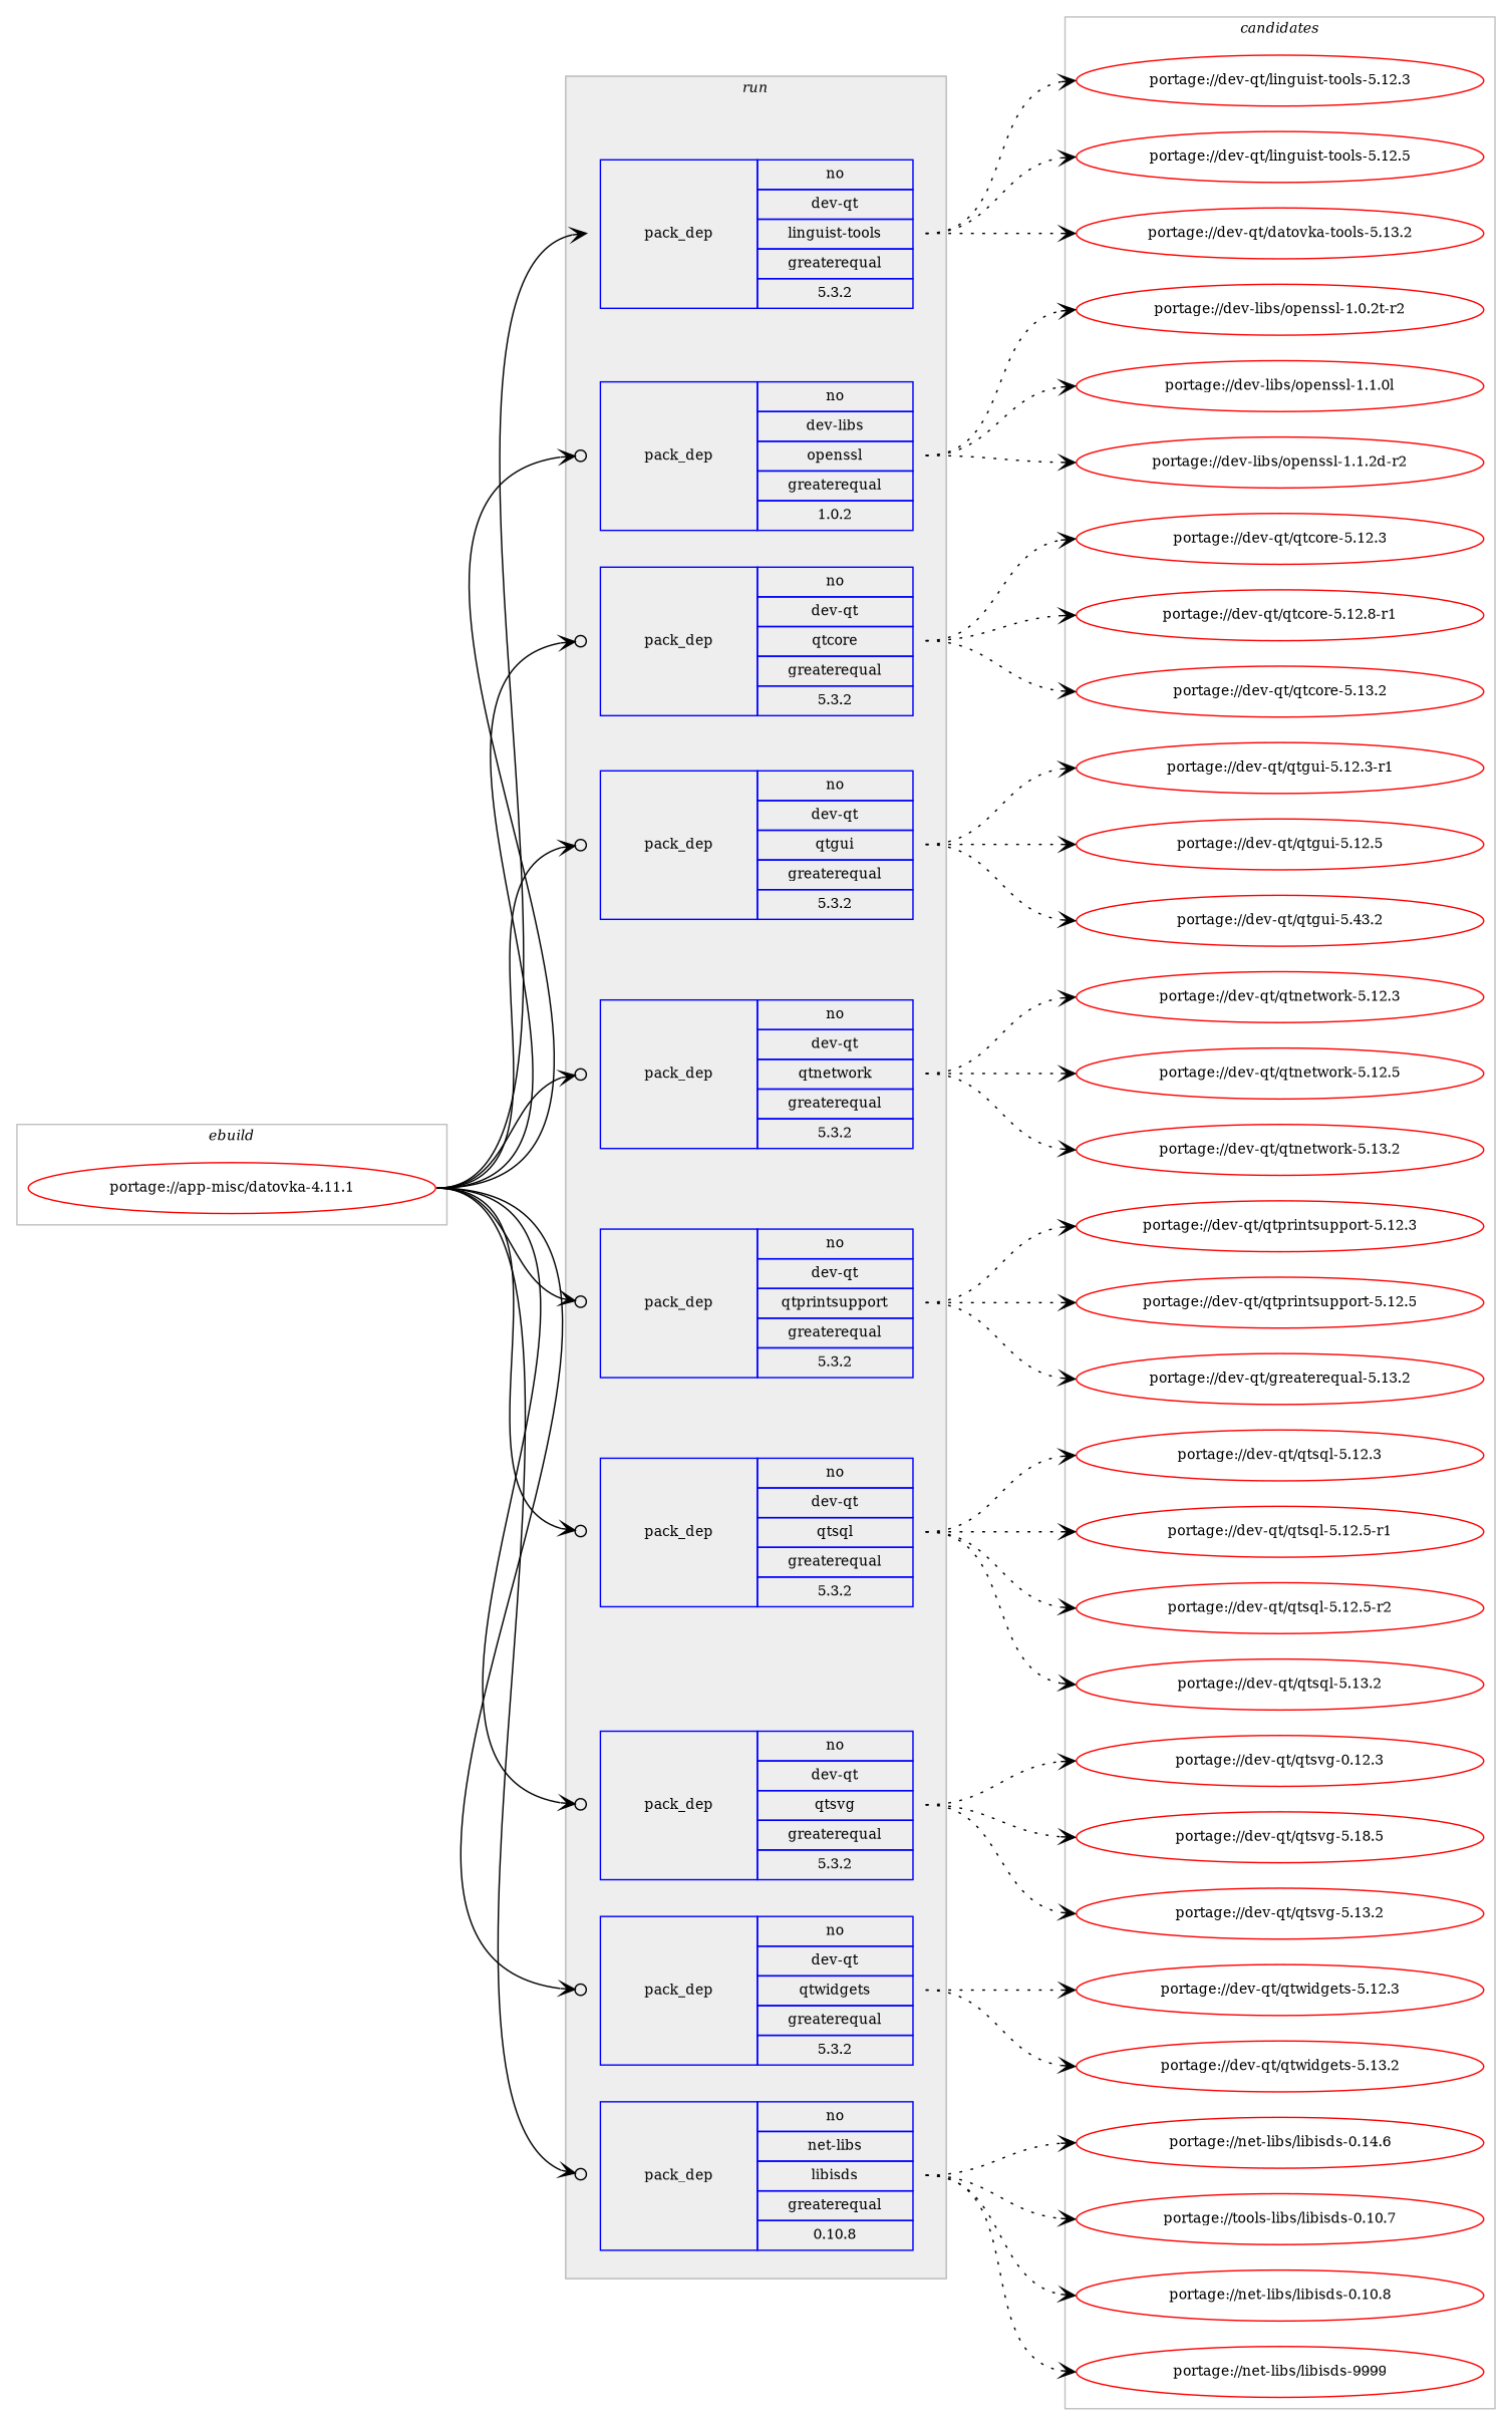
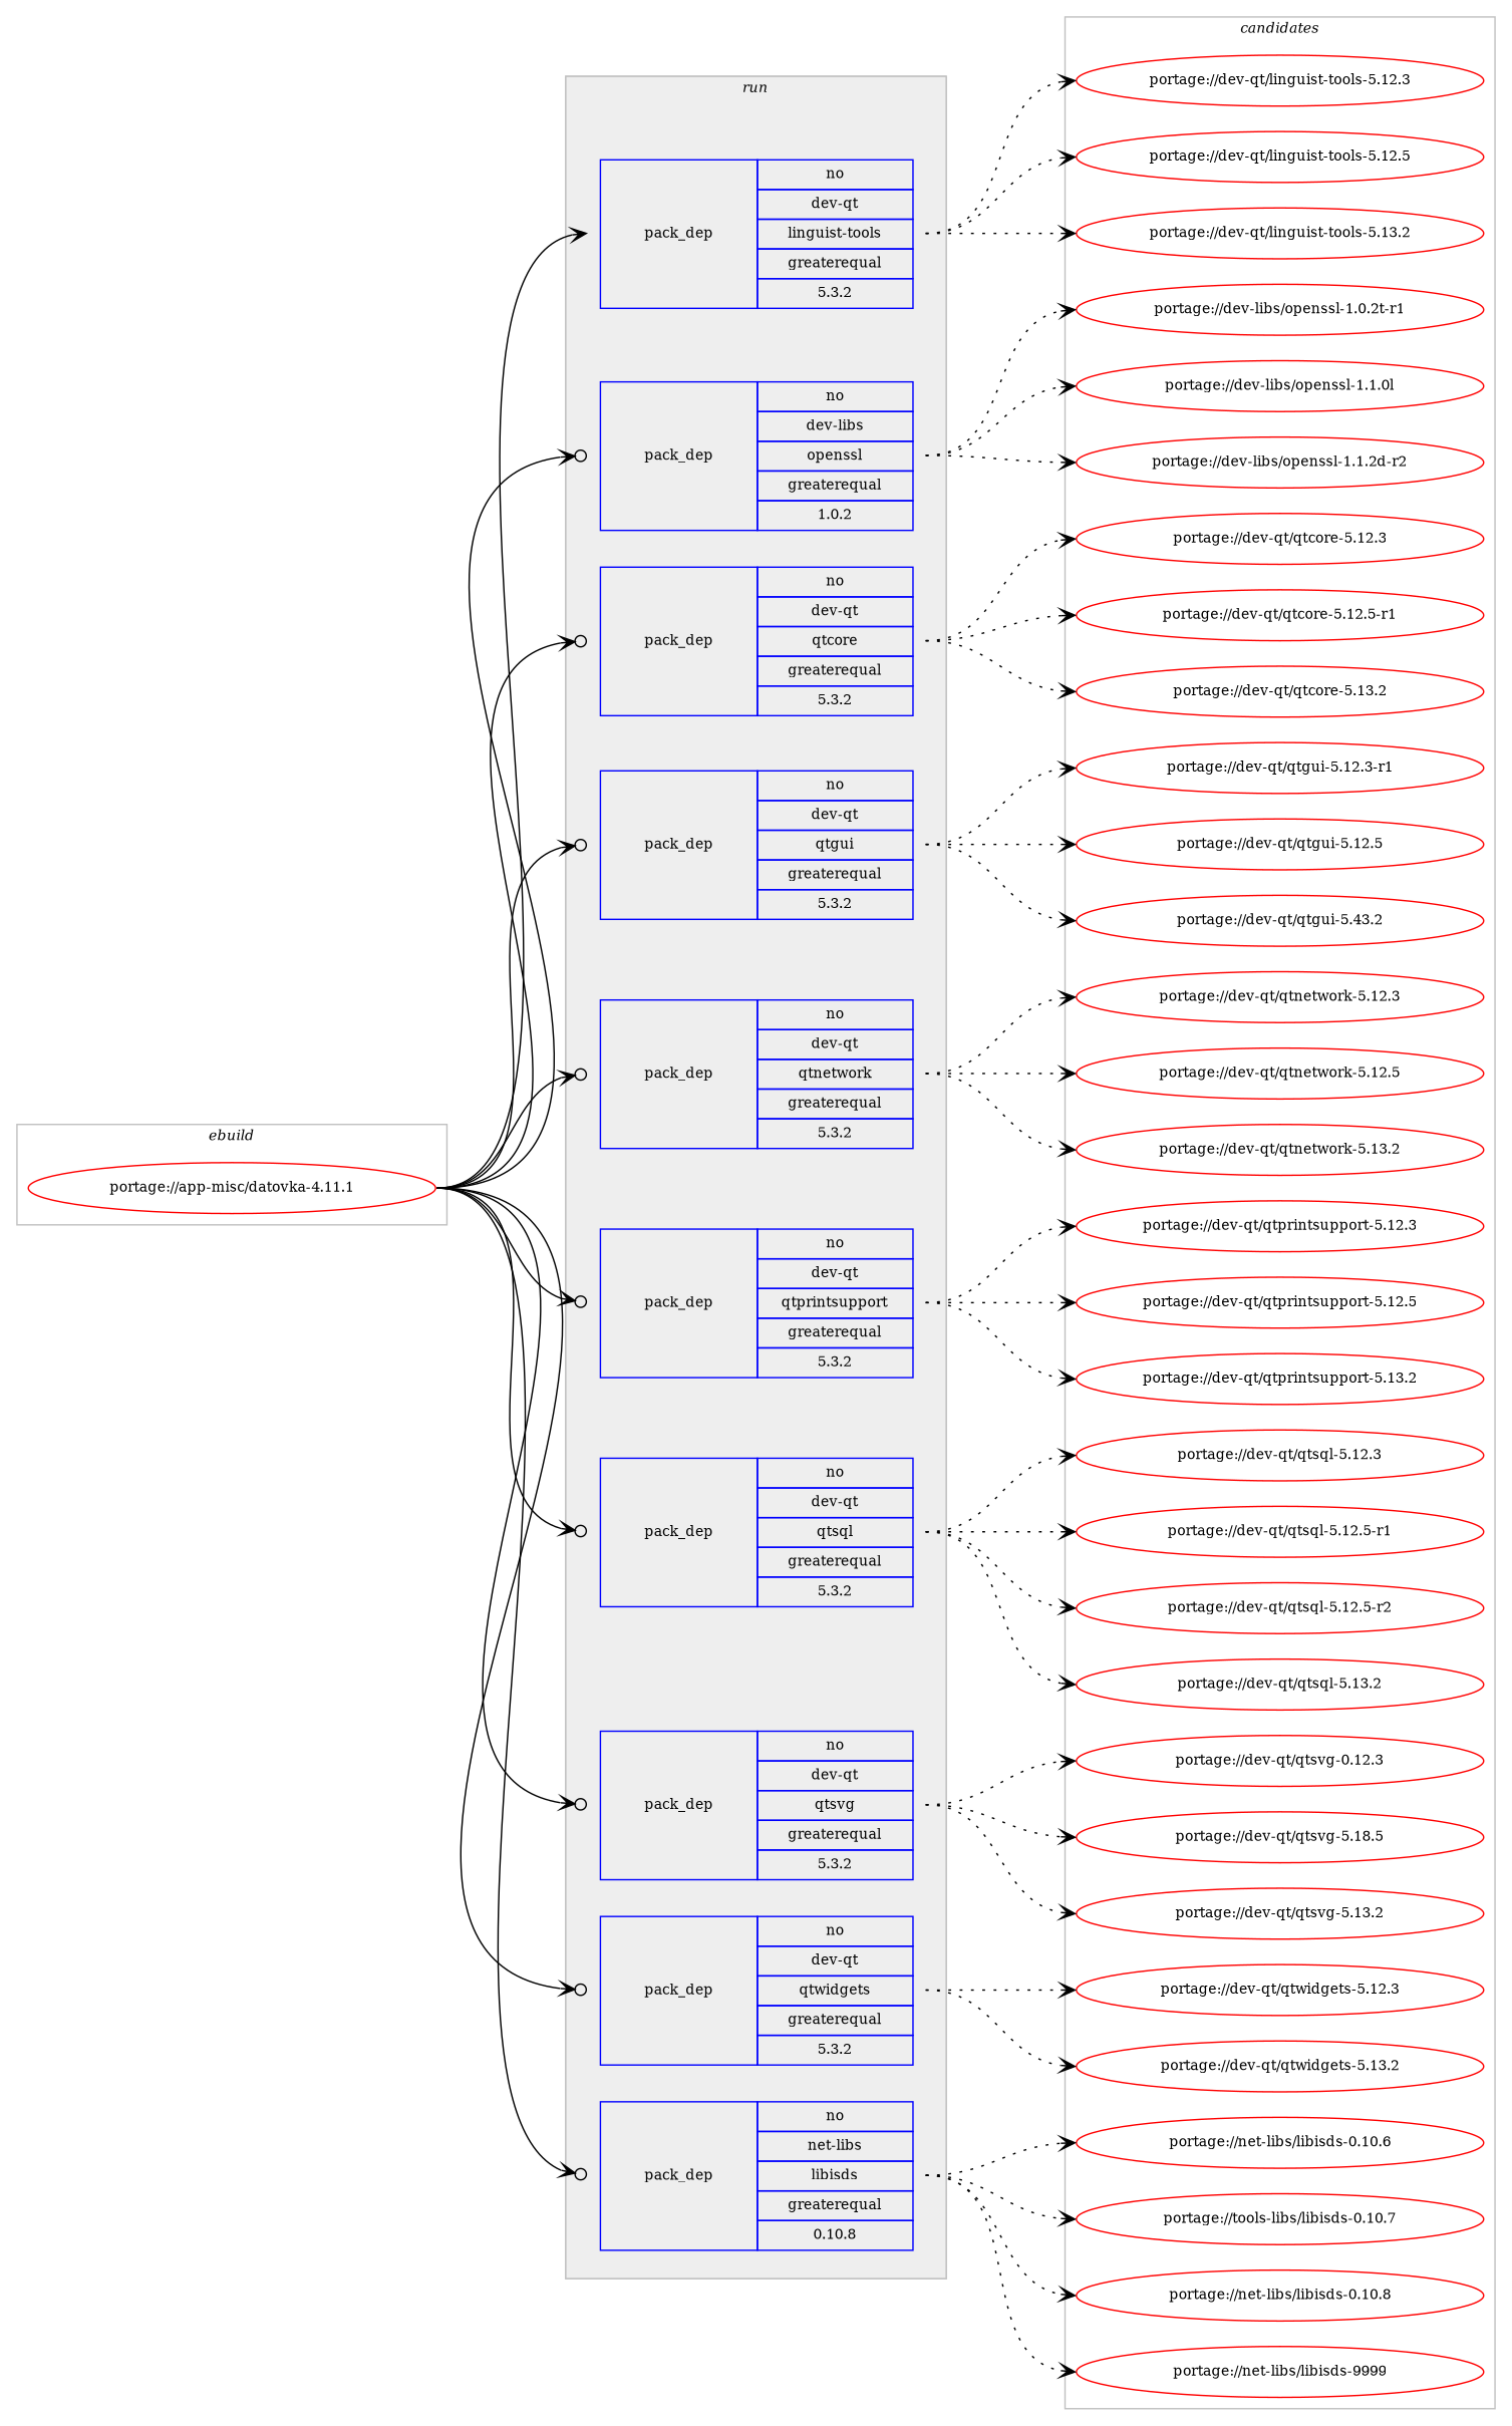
  digraph {
    compound=true
    concentrate=true
    fontname="DejaVu Serif"
    fontsize=10
    newrank=true
    rankdir=LR
    ranksep=1.5
    node [color=red fontname="DejaVu Serif" fontsize=10]
    edge [arrowhead=vee fontname="DejaVu Serif" headport=w style=dotted tailport=e weight=100]
    n1 [label="portage://app-misc/datovka-4.11.1" width=4]
    n2 [color=blue label=<<TABLE BORDER="0" CELLBORDER="1" CELLSPACING="0" CELLPADDING="4" WIDTH="220"><TR><TD ROWSPAN="6" CELLPADDING="30">pack_dep</TD></TR><TR><TD WIDTH="110">no</TD></TR><TR><TD>dev-qt</TD></TR><TR><TD>linguist-tools</TD></TR><TR><TD>greaterequal</TD></TR><TR><TD>5.3.2</TD></TR></TABLE>> shape=none]
    n3 [color=blue label=<<TABLE BORDER="0" CELLBORDER="1" CELLSPACING="0" CELLPADDING="4" WIDTH="220"><TR><TD ROWSPAN="6" CELLPADDING="30">pack_dep</TD></TR><TR><TD WIDTH="110">no</TD></TR><TR><TD>dev-libs</TD></TR><TR><TD>openssl</TD></TR><TR><TD>greaterequal</TD></TR><TR><TD>1.0.2</TD></TR></TABLE>> shape=none]
    n4 [color=blue label=<<TABLE BORDER="0" CELLBORDER="1" CELLSPACING="0" CELLPADDING="4" WIDTH="220"><TR><TD ROWSPAN="6" CELLPADDING="30">pack_dep</TD></TR><TR><TD WIDTH="110">no</TD></TR><TR><TD>dev-qt</TD></TR><TR><TD>qtcore</TD></TR><TR><TD>greaterequal</TD></TR><TR><TD>5.3.2</TD></TR></TABLE>> shape=none]
    n5 [color=blue label=<<TABLE BORDER="0" CELLBORDER="1" CELLSPACING="0" CELLPADDING="4" WIDTH="220"><TR><TD ROWSPAN="6" CELLPADDING="30">pack_dep</TD></TR><TR><TD WIDTH="110">no</TD></TR><TR><TD>dev-qt</TD></TR><TR><TD>qtgui</TD></TR><TR><TD>greaterequal</TD></TR><TR><TD>5.3.2</TD></TR></TABLE>> shape=none]
    n6 [color=blue label=<<TABLE BORDER="0" CELLBORDER="1" CELLSPACING="0" CELLPADDING="4" WIDTH="220"><TR><TD ROWSPAN="6" CELLPADDING="30">pack_dep</TD></TR><TR><TD WIDTH="110">no</TD></TR><TR><TD>dev-qt</TD></TR><TR><TD>qtnetwork</TD></TR><TR><TD>greaterequal</TD></TR><TR><TD>5.3.2</TD></TR></TABLE>> shape=none]
    n7 [color=blue label=<<TABLE BORDER="0" CELLBORDER="1" CELLSPACING="0" CELLPADDING="4" WIDTH="220"><TR><TD ROWSPAN="6" CELLPADDING="30">pack_dep</TD></TR><TR><TD WIDTH="110">no</TD></TR><TR><TD>dev-qt</TD></TR><TR><TD>qtprintsupport</TD></TR><TR><TD>greaterequal</TD></TR><TR><TD>5.3.2</TD></TR></TABLE>> shape=none]
    n8 [color=blue label=<<TABLE BORDER="0" CELLBORDER="1" CELLSPACING="0" CELLPADDING="4" WIDTH="220"><TR><TD ROWSPAN="6" CELLPADDING="30">pack_dep</TD></TR><TR><TD WIDTH="110">no</TD></TR><TR><TD>dev-qt</TD></TR><TR><TD>qtsql</TD></TR><TR><TD>greaterequal</TD></TR><TR><TD>5.3.2</TD></TR></TABLE>> shape=none]
    n9 [color=blue label=<<TABLE BORDER="0" CELLBORDER="1" CELLSPACING="0" CELLPADDING="4" WIDTH="220"><TR><TD ROWSPAN="6" CELLPADDING="30">pack_dep</TD></TR><TR><TD WIDTH="110">no</TD></TR><TR><TD>dev-qt</TD></TR><TR><TD>qtsvg</TD></TR><TR><TD>greaterequal</TD></TR><TR><TD>5.3.2</TD></TR></TABLE>> shape=none]
    n10 [color=blue label=<<TABLE BORDER="0" CELLBORDER="1" CELLSPACING="0" CELLPADDING="4" WIDTH="220"><TR><TD ROWSPAN="6" CELLPADDING="30">pack_dep</TD></TR><TR><TD WIDTH="110">no</TD></TR><TR><TD>dev-qt</TD></TR><TR><TD>qtwidgets</TD></TR><TR><TD>greaterequal</TD></TR><TR><TD>5.3.2</TD></TR></TABLE>> shape=none]
    n11 [color=blue label=<<TABLE BORDER="0" CELLBORDER="1" CELLSPACING="0" CELLPADDING="4" WIDTH="220"><TR><TD ROWSPAN="6" CELLPADDING="30">pack_dep</TD></TR><TR><TD WIDTH="110">no</TD></TR><TR><TD>net-libs</TD></TR><TR><TD>libisds</TD></TR><TR><TD>greaterequal</TD></TR><TR><TD>0.10.8</TD></TR></TABLE>> shape=none]
    n12 [label="portage://dev-qt/linguist-tools-5.12.3" width=4]
    n13 [label="portage://dev-qt/linguist-tools-5.12.5" width=4]
-   n14 [label="portage://dev-qt/datovka-tools-5.13.2" width=4]
-   n15 [label="portage://dev-libs/openssl-1.0.2t-r2" width=4]
+   n14 [label="portage://dev-qt/linguist-tools-5.13.2" width=4]
+   n15 [label="portage://dev-libs/openssl-1.0.2t-r1" width=4]
    n16 [label="portage://dev-libs/openssl-1.1.0l" width=4]
    n17 [label="portage://dev-libs/openssl-1.1.2d-r2" width=4]
    n18 [label="portage://dev-qt/qtcore-5.12.3" width=4]
-   n19 [label="portage://dev-qt/qtcore-5.12.8-r1" width=4]
+   n19 [label="portage://dev-qt/qtcore-5.12.5-r1" width=4]
    n20 [label="portage://dev-qt/qtcore-5.13.2" width=4]
    n21 [label="portage://dev-qt/qtgui-5.12.3-r1" width=4]
    n22 [label="portage://dev-qt/qtgui-5.12.5" width=4]
    n23 [label="portage://dev-qt/qtgui-5.43.2" width=4]
    n24 [label="portage://dev-qt/qtnetwork-5.12.3" width=4]
    n25 [label="portage://dev-qt/qtnetwork-5.12.5" width=4]
    n26 [label="portage://dev-qt/qtnetwork-5.13.2" width=4]
    n27 [label="portage://dev-qt/qtprintsupport-5.12.3" width=4]
    n28 [label="portage://dev-qt/qtprintsupport-5.12.5" width=4]
-   n29 [label="portage://dev-qt/greaterequal-5.13.2" width=4]
+   n29 [label="portage://dev-qt/qtprintsupport-5.13.2" width=4]
    n30 [label="portage://dev-qt/qtsql-5.12.3" width=4]
    n31 [label="portage://dev-qt/qtsql-5.12.5-r1" width=4]
    n32 [label="portage://dev-qt/qtsql-5.12.5-r2" width=4]
    n33 [label="portage://dev-qt/qtsql-5.13.2" width=4]
    n34 [label="portage://dev-qt/qtsvg-0.12.3" width=4]
    n35 [label="portage://dev-qt/qtsvg-5.18.5" width=4]
    n36 [label="portage://dev-qt/qtsvg-5.13.2" width=4]
    n37 [label="portage://dev-qt/qtwidgets-5.12.3" width=4]
    n38 [label="portage://dev-qt/qtwidgets-5.13.2" width=4]
-   n39 [label="portage://net-libs/libisds-0.14.6" width=4]
+   n39 [label="portage://net-libs/libisds-0.10.6" width=4]
    n40 [label="portage://tools-libs/libisds-0.10.7" width=4]
    n41 [label="portage://net-libs/libisds-0.10.8" width=4]
    n42 [label="portage://net-libs/libisds-9999" width=4]
    subgraph cluster_1 {
      color=gray
      label=<<i>ebuild</i>>
      rank=same
      n1
    }
    subgraph cluster_2 {
      color=gray
      label=<<i>dependencies</i>>
      subgraph cluster_3 {
        color=gray
        fillcolor="#eeeeee"
        label=<<i>compile</i>>
        style=filled
        subgraph sub_4 {
          color=gray
          fillcolor="#eeeeee"
          label=<<i>compile</i>>
          style=filled
          n2
        }
      }
      subgraph cluster_5 {
        color=gray
        fillcolor="#eeeeee"
        label=<<i>compile and run</i>>
        style=filled
        subgraph sub_6 {
          color=gray
          fillcolor="#eeeeee"
          label=<<i>compile and run</i>>
          style=filled
          n3
        }
        subgraph sub_7 {
          color=gray
          fillcolor="#eeeeee"
          label=<<i>compile and run</i>>
          style=filled
          n4
        }
        subgraph sub_8 {
          color=gray
          fillcolor="#eeeeee"
          label=<<i>compile and run</i>>
          style=filled
          n5
        }
        subgraph sub_9 {
          color=gray
          fillcolor="#eeeeee"
          label=<<i>compile and run</i>>
          style=filled
          n6
        }
        subgraph sub_10 {
          color=gray
          fillcolor="#eeeeee"
          label=<<i>compile and run</i>>
          style=filled
          n7
        }
        subgraph sub_11 {
          color=gray
          fillcolor="#eeeeee"
          label=<<i>compile and run</i>>
          style=filled
          n8
        }
        subgraph sub_12 {
          color=gray
          fillcolor="#eeeeee"
          label=<<i>compile and run</i>>
          style=filled
          n9
        }
        subgraph sub_13 {
          color=gray
          fillcolor="#eeeeee"
          label=<<i>compile and run</i>>
          style=filled
          n10
        }
        subgraph sub_14 {
          color=gray
          fillcolor="#eeeeee"
          label=<<i>compile and run</i>>
          style=filled
          n11
        }
      }
      subgraph cluster_15 {
        color=gray
        fillcolor="#eeeeee"
        label=<<i>run</i>>
        style=filled
      }
    }
    subgraph cluster_16 {
      color=gray
      label=<<i>candidates</i>>
      rank=same
      subgraph sub_17 {
        color=black
        label=<<i>candidates</i>>
        nodesep=1
        rank=same
        n12
        n13
        n14
      }
      subgraph sub_18 {
        color=black
        label=<<i>candidates</i>>
        nodesep=1
        rank=same
        n15
        n16
        n17
      }
      subgraph sub_19 {
        color=black
        label=<<i>candidates</i>>
        nodesep=1
        rank=same
        n18
        n19
        n20
      }
      subgraph sub_20 {
        color=black
        label=<<i>candidates</i>>
        nodesep=1
        rank=same
        n21
        n22
        n23
      }
      subgraph sub_21 {
        color=black
        label=<<i>candidates</i>>
        nodesep=1
        rank=same
        n24
        n25
        n26
      }
      subgraph sub_22 {
        color=black
        label=<<i>candidates</i>>
        nodesep=1
        rank=same
        n27
        n28
        n29
      }
      subgraph sub_23 {
        color=black
        label=<<i>candidates</i>>
        nodesep=1
        rank=same
        n30
        n31
        n32
        n33
      }
      subgraph sub_24 {
        color=black
        label=<<i>candidates</i>>
        nodesep=1
        rank=same
        n34
        n35
        n36
      }
      subgraph sub_25 {
        color=black
        label=<<i>candidates</i>>
        nodesep=1
        rank=same
        n37
        n38
      }
      subgraph sub_26 {
        color=black
        label=<<i>candidates</i>>
        nodesep=1
        rank=same
        n39
        n40
        n41
        n42
      }
    }
    n1 -> n2 [style=solid weight=20]
    n1 -> n3 [arrowhead=odotvee style=solid weight=20]
    n1 -> n4 [arrowhead=odotvee style=solid weight=20]
    n1 -> n5 [arrowhead=odotvee style=solid weight=20]
    n1 -> n6 [arrowhead=odotvee style=solid weight=20]
    n1 -> n7 [arrowhead=odotvee style=solid weight=20]
    n1 -> n8 [arrowhead=odotvee style=solid weight=20]
    n1 -> n9 [arrowhead=odotvee style=solid weight=20]
    n1 -> n10 [arrowhead=odotvee style=solid weight=20]
    n1 -> n11 [arrowhead=odotvee style=solid weight=20]
    n2 -> n12
    n2 -> n13
    n2 -> n14
    n3 -> n15
    n3 -> n16
    n3 -> n17
    n4 -> n18
    n4 -> n19
    n4 -> n20
    n5 -> n21
    n5 -> n22
    n5 -> n23
    n6 -> n24
    n6 -> n25
    n6 -> n26
    n7 -> n27
    n7 -> n28
    n7 -> n29
    n8 -> n30
    n8 -> n31
    n8 -> n32
    n8 -> n33
    n9 -> n34
    n9 -> n35
    n9 -> n36
    n10 -> n37
    n10 -> n38
    n11 -> n39
    n11 -> n40
    n11 -> n41
    n11 -> n42
  }
